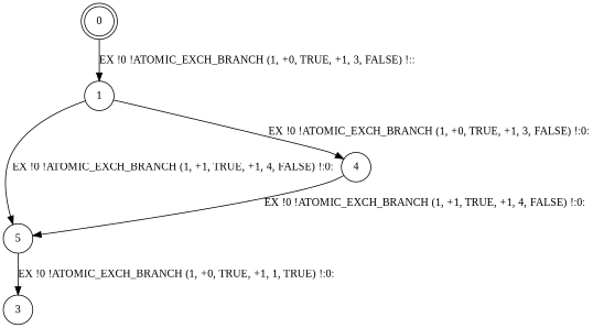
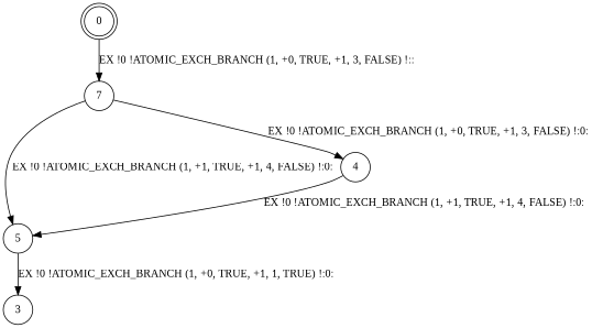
  digraph {
    fontname="Liberation Serif"
    node [fontname="Liberation Serif" shape=circle]
    edge [fontname="Liberation Serif"]
    0 [peripheries=2]
-   1
+   1 [label=7]
    n3 [label=5]
    4
    3
    0 -> 1 [label="EX !0 !ATOMIC_EXCH_BRANCH (1, +0, TRUE, +1, 3, FALSE) !::"]
    1 -> n3 [label="EX !0 !ATOMIC_EXCH_BRANCH (1, +1, TRUE, +1, 4, FALSE) !:0:"]
    1 -> 4 [label="EX !0 !ATOMIC_EXCH_BRANCH (1, +0, TRUE, +1, 3, FALSE) !:0:"]
    n3 -> 3 [label="EX !0 !ATOMIC_EXCH_BRANCH (1, +0, TRUE, +1, 1, TRUE) !:0:"]
    4 -> n3 [label="EX !0 !ATOMIC_EXCH_BRANCH (1, +1, TRUE, +1, 4, FALSE) !:0:"]
  }
